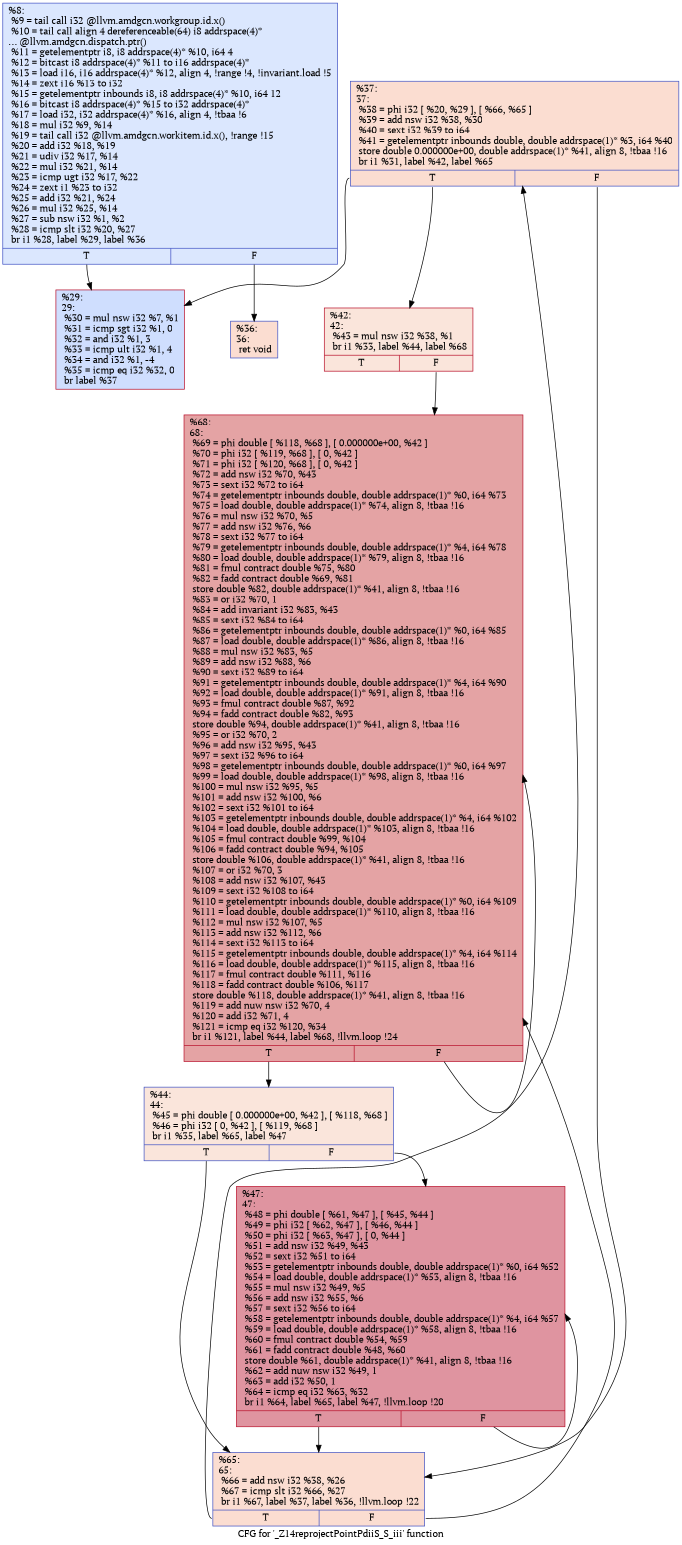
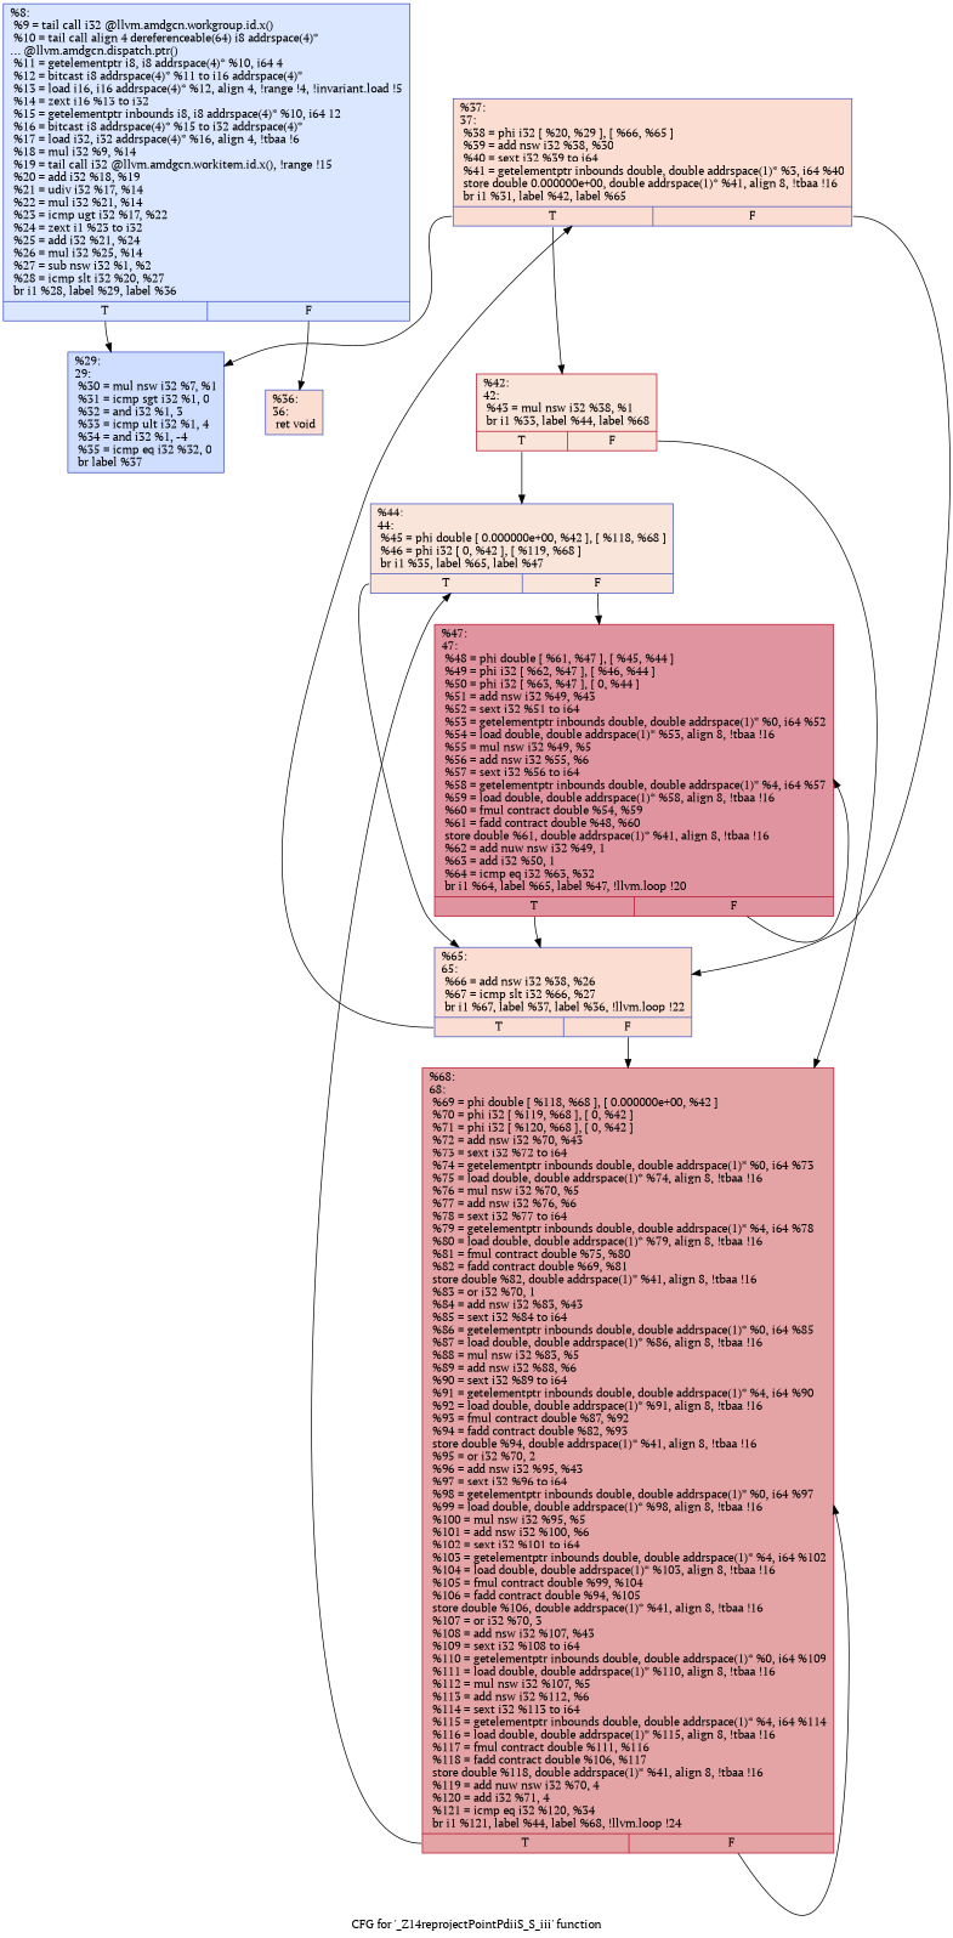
  digraph {
    fontname="PT Serif"
    label="CFG for '_Z14reprojectPointPdiiS_S_iii' function"
    node [color="#3d50c3ff" fillcolor="#f7b39670" fontname="PT Serif" shape=record style=filled]
    edge [fontname="PT Serif" tailport=s0]
    n1 [fillcolor="#aec9fc70" label="{%8:\l  %9 = tail call i32 @llvm.amdgcn.workgroup.id.x()\l  %10 = tail call align 4 dereferenceable(64) i8 addrspace(4)*\l... @llvm.amdgcn.dispatch.ptr()\l  %11 = getelementptr i8, i8 addrspace(4)* %10, i64 4\l  %12 = bitcast i8 addrspace(4)* %11 to i16 addrspace(4)*\l  %13 = load i16, i16 addrspace(4)* %12, align 4, !range !4, !invariant.load !5\l  %14 = zext i16 %13 to i32\l  %15 = getelementptr inbounds i8, i8 addrspace(4)* %10, i64 12\l  %16 = bitcast i8 addrspace(4)* %15 to i32 addrspace(4)*\l  %17 = load i32, i32 addrspace(4)* %16, align 4, !tbaa !6\l  %18 = mul i32 %9, %14\l  %19 = tail call i32 @llvm.amdgcn.workitem.id.x(), !range !15\l  %20 = add i32 %18, %19\l  %21 = udiv i32 %17, %14\l  %22 = mul i32 %21, %14\l  %23 = icmp ugt i32 %17, %22\l  %24 = zext i1 %23 to i32\l  %25 = add i32 %21, %24\l  %26 = mul i32 %25, %14\l  %27 = sub nsw i32 %1, %2\l  %28 = icmp slt i32 %20, %27\l  br i1 %28, label %29, label %36\l|{<s0>T|<s1>F}}"]
-   n2 [color="#b70d28ff" fillcolor="#93b5fe70" label="{%29:\l29:                                               \l  %30 = mul nsw i32 %7, %1\l  %31 = icmp sgt i32 %1, 0\l  %32 = and i32 %1, 3\l  %33 = icmp ult i32 %1, 4\l  %34 = and i32 %1, -4\l  %35 = icmp eq i32 %32, 0\l  br label %37\l}"]
+   n2 [fillcolor="#93b5fe70" label="{%29:\l29:                                               \l  %30 = mul nsw i32 %7, %1\l  %31 = icmp sgt i32 %1, 0\l  %32 = and i32 %1, 3\l  %33 = icmp ult i32 %1, 4\l  %34 = and i32 %1, -4\l  %35 = icmp eq i32 %32, 0\l  br label %37\l}"]
    n3 [label="{%36:\l36:                                               \l  ret void\l}"]
    n4 [label="{%37:\l37:                                               \l  %38 = phi i32 [ %20, %29 ], [ %66, %65 ]\l  %39 = add nsw i32 %38, %30\l  %40 = sext i32 %39 to i64\l  %41 = getelementptr inbounds double, double addrspace(1)* %3, i64 %40\l  store double 0.000000e+00, double addrspace(1)* %41, align 8, !tbaa !16\l  br i1 %31, label %42, label %65\l|{<s0>T|<s1>F}}"]
    n5 [color="#b70d28ff" fillcolor="#f4c5ad70" label="{%42:\l42:                                               \l  %43 = mul nsw i32 %38, %1\l  br i1 %33, label %44, label %68\l|{<s0>T|<s1>F}}"]
    n6 [label="{%65:\l65:                                               \l  %66 = add nsw i32 %38, %26\l  %67 = icmp slt i32 %66, %27\l  br i1 %67, label %37, label %36, !llvm.loop !22\l|{<s0>T|<s1>F}}"]
    n7 [fillcolor="#f4c5ad70" label="{%44:\l44:                                               \l  %45 = phi double [ 0.000000e+00, %42 ], [ %118, %68 ]\l  %46 = phi i32 [ 0, %42 ], [ %119, %68 ]\l  br i1 %35, label %65, label %47\l|{<s0>T|<s1>F}}"]
-   n8 [color="#b70d28ff" fillcolor="#c32e3170" label="{%68:\l68:                                               \l  %69 = phi double [ %118, %68 ], [ 0.000000e+00, %42 ]\l  %70 = phi i32 [ %119, %68 ], [ 0, %42 ]\l  %71 = phi i32 [ %120, %68 ], [ 0, %42 ]\l  %72 = add nsw i32 %70, %43\l  %73 = sext i32 %72 to i64\l  %74 = getelementptr inbounds double, double addrspace(1)* %0, i64 %73\l  %75 = load double, double addrspace(1)* %74, align 8, !tbaa !16\l  %76 = mul nsw i32 %70, %5\l  %77 = add nsw i32 %76, %6\l  %78 = sext i32 %77 to i64\l  %79 = getelementptr inbounds double, double addrspace(1)* %4, i64 %78\l  %80 = load double, double addrspace(1)* %79, align 8, !tbaa !16\l  %81 = fmul contract double %75, %80\l  %82 = fadd contract double %69, %81\l  store double %82, double addrspace(1)* %41, align 8, !tbaa !16\l  %83 = or i32 %70, 1\l  %84 = add invariant i32 %83, %43\l  %85 = sext i32 %84 to i64\l  %86 = getelementptr inbounds double, double addrspace(1)* %0, i64 %85\l  %87 = load double, double addrspace(1)* %86, align 8, !tbaa !16\l  %88 = mul nsw i32 %83, %5\l  %89 = add nsw i32 %88, %6\l  %90 = sext i32 %89 to i64\l  %91 = getelementptr inbounds double, double addrspace(1)* %4, i64 %90\l  %92 = load double, double addrspace(1)* %91, align 8, !tbaa !16\l  %93 = fmul contract double %87, %92\l  %94 = fadd contract double %82, %93\l  store double %94, double addrspace(1)* %41, align 8, !tbaa !16\l  %95 = or i32 %70, 2\l  %96 = add nsw i32 %95, %43\l  %97 = sext i32 %96 to i64\l  %98 = getelementptr inbounds double, double addrspace(1)* %0, i64 %97\l  %99 = load double, double addrspace(1)* %98, align 8, !tbaa !16\l  %100 = mul nsw i32 %95, %5\l  %101 = add nsw i32 %100, %6\l  %102 = sext i32 %101 to i64\l  %103 = getelementptr inbounds double, double addrspace(1)* %4, i64 %102\l  %104 = load double, double addrspace(1)* %103, align 8, !tbaa !16\l  %105 = fmul contract double %99, %104\l  %106 = fadd contract double %94, %105\l  store double %106, double addrspace(1)* %41, align 8, !tbaa !16\l  %107 = or i32 %70, 3\l  %108 = add nsw i32 %107, %43\l  %109 = sext i32 %108 to i64\l  %110 = getelementptr inbounds double, double addrspace(1)* %0, i64 %109\l  %111 = load double, double addrspace(1)* %110, align 8, !tbaa !16\l  %112 = mul nsw i32 %107, %5\l  %113 = add nsw i32 %112, %6\l  %114 = sext i32 %113 to i64\l  %115 = getelementptr inbounds double, double addrspace(1)* %4, i64 %114\l  %116 = load double, double addrspace(1)* %115, align 8, !tbaa !16\l  %117 = fmul contract double %111, %116\l  %118 = fadd contract double %106, %117\l  store double %118, double addrspace(1)* %41, align 8, !tbaa !16\l  %119 = add nuw nsw i32 %70, 4\l  %120 = add i32 %71, 4\l  %121 = icmp eq i32 %120, %34\l  br i1 %121, label %44, label %68, !llvm.loop !24\l|{<s0>T|<s1>F}}"]
+   n8 [color="#b70d28ff" fillcolor="#c32e3170" label="{%68:\l68:                                               \l  %69 = phi double [ %118, %68 ], [ 0.000000e+00, %42 ]\l  %70 = phi i32 [ %119, %68 ], [ 0, %42 ]\l  %71 = phi i32 [ %120, %68 ], [ 0, %42 ]\l  %72 = add nsw i32 %70, %43\l  %73 = sext i32 %72 to i64\l  %74 = getelementptr inbounds double, double addrspace(1)* %0, i64 %73\l  %75 = load double, double addrspace(1)* %74, align 8, !tbaa !16\l  %76 = mul nsw i32 %70, %5\l  %77 = add nsw i32 %76, %6\l  %78 = sext i32 %77 to i64\l  %79 = getelementptr inbounds double, double addrspace(1)* %4, i64 %78\l  %80 = load double, double addrspace(1)* %79, align 8, !tbaa !16\l  %81 = fmul contract double %75, %80\l  %82 = fadd contract double %69, %81\l  store double %82, double addrspace(1)* %41, align 8, !tbaa !16\l  %83 = or i32 %70, 1\l  %84 = add nsw i32 %83, %43\l  %85 = sext i32 %84 to i64\l  %86 = getelementptr inbounds double, double addrspace(1)* %0, i64 %85\l  %87 = load double, double addrspace(1)* %86, align 8, !tbaa !16\l  %88 = mul nsw i32 %83, %5\l  %89 = add nsw i32 %88, %6\l  %90 = sext i32 %89 to i64\l  %91 = getelementptr inbounds double, double addrspace(1)* %4, i64 %90\l  %92 = load double, double addrspace(1)* %91, align 8, !tbaa !16\l  %93 = fmul contract double %87, %92\l  %94 = fadd contract double %82, %93\l  store double %94, double addrspace(1)* %41, align 8, !tbaa !16\l  %95 = or i32 %70, 2\l  %96 = add nsw i32 %95, %43\l  %97 = sext i32 %96 to i64\l  %98 = getelementptr inbounds double, double addrspace(1)* %0, i64 %97\l  %99 = load double, double addrspace(1)* %98, align 8, !tbaa !16\l  %100 = mul nsw i32 %95, %5\l  %101 = add nsw i32 %100, %6\l  %102 = sext i32 %101 to i64\l  %103 = getelementptr inbounds double, double addrspace(1)* %4, i64 %102\l  %104 = load double, double addrspace(1)* %103, align 8, !tbaa !16\l  %105 = fmul contract double %99, %104\l  %106 = fadd contract double %94, %105\l  store double %106, double addrspace(1)* %41, align 8, !tbaa !16\l  %107 = or i32 %70, 3\l  %108 = add nsw i32 %107, %43\l  %109 = sext i32 %108 to i64\l  %110 = getelementptr inbounds double, double addrspace(1)* %0, i64 %109\l  %111 = load double, double addrspace(1)* %110, align 8, !tbaa !16\l  %112 = mul nsw i32 %107, %5\l  %113 = add nsw i32 %112, %6\l  %114 = sext i32 %113 to i64\l  %115 = getelementptr inbounds double, double addrspace(1)* %4, i64 %114\l  %116 = load double, double addrspace(1)* %115, align 8, !tbaa !16\l  %117 = fmul contract double %111, %116\l  %118 = fadd contract double %106, %117\l  store double %118, double addrspace(1)* %41, align 8, !tbaa !16\l  %119 = add nuw nsw i32 %70, 4\l  %120 = add i32 %71, 4\l  %121 = icmp eq i32 %120, %34\l  br i1 %121, label %44, label %68, !llvm.loop !24\l|{<s0>T|<s1>F}}"]
    n9 [color="#b70d28ff" fillcolor="#b70d2870" label="{%47:\l47:                                               \l  %48 = phi double [ %61, %47 ], [ %45, %44 ]\l  %49 = phi i32 [ %62, %47 ], [ %46, %44 ]\l  %50 = phi i32 [ %63, %47 ], [ 0, %44 ]\l  %51 = add nsw i32 %49, %43\l  %52 = sext i32 %51 to i64\l  %53 = getelementptr inbounds double, double addrspace(1)* %0, i64 %52\l  %54 = load double, double addrspace(1)* %53, align 8, !tbaa !16\l  %55 = mul nsw i32 %49, %5\l  %56 = add nsw i32 %55, %6\l  %57 = sext i32 %56 to i64\l  %58 = getelementptr inbounds double, double addrspace(1)* %4, i64 %57\l  %59 = load double, double addrspace(1)* %58, align 8, !tbaa !16\l  %60 = fmul contract double %54, %59\l  %61 = fadd contract double %48, %60\l  store double %61, double addrspace(1)* %41, align 8, !tbaa !16\l  %62 = add nuw nsw i32 %49, 1\l  %63 = add i32 %50, 1\l  %64 = icmp eq i32 %63, %32\l  br i1 %64, label %65, label %47, !llvm.loop !20\l|{<s0>T|<s1>F}}"]
    n1 -> n2
    n1 -> n3 [tailport=s1]
    n4 -> n2
    n4 -> n5
    n4 -> n6 [tailport=s1]
+   n5 -> n7
    n5 -> n8 [tailport=s1]
    n6 -> n4
    n6 -> n8 [tailport=s1]
    n7 -> n6
    n7 -> n9 [tailport=s1]
    n8 -> n7
    n8 -> n8 [tailport=s1]
    n9 -> n6
    n9 -> n9 [tailport=s1]
  }
